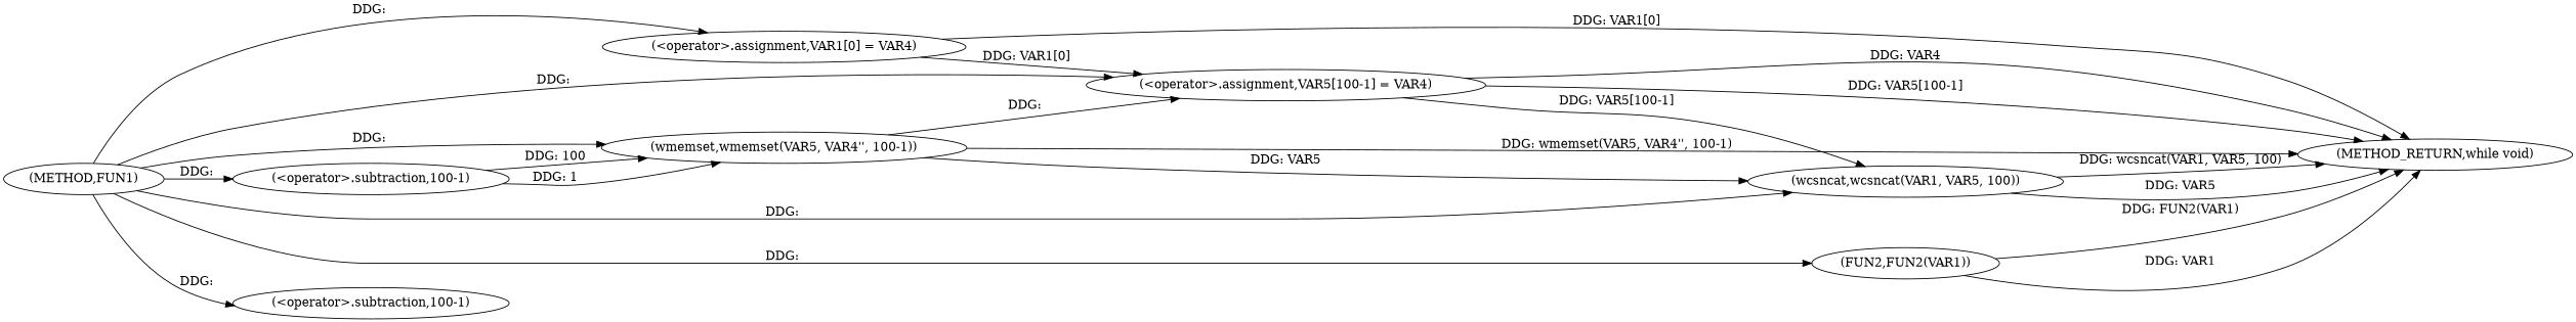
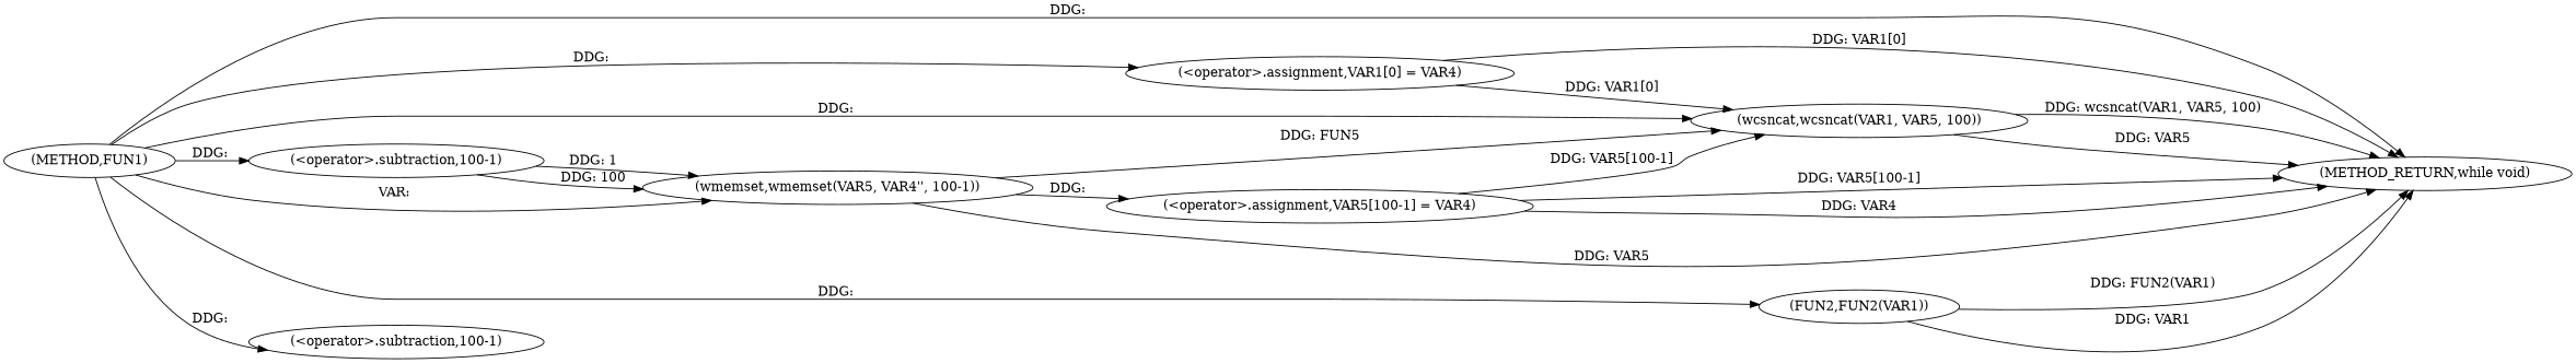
  digraph {
    rankdir=LR
    n1 [label="(METHOD,FUN1)"]
    n2 [label="(<operator>.assignment,VAR1[0] = VAR4)"]
    n3 [label="(wmemset,wmemset(VAR5, VAR4'', 100-1))"]
    n4 [label="(<operator>.subtraction,100-1)"]
    n5 [label="(<operator>.assignment,VAR5[100-1] = VAR4)"]
    n6 [label="(<operator>.subtraction,100-1)"]
    n7 [label="(wcsncat,wcsncat(VAR1, VAR5, 100))"]
    n8 [label="(FUN2,FUN2(VAR1))"]
    n9 [label="(METHOD_RETURN,while void)"]
    n1 -> n2 [label="DDG: "]
-   n1 -> n3 [label="DDG: "]
+   n1 -> n3 [label="VAR: "]
    n1 -> n4 [label="DDG: "]
-   n1 -> n5 [label="DDG: "]
+   n1 -> n9 [label="DDG: "]
    n1 -> n6 [label="DDG: "]
    n1 -> n7 [label="DDG: "]
    n1 -> n8 [label="DDG: "]
-   n2 -> n5 [label="DDG: VAR1[0]"]
+   n2 -> n7 [label="DDG: VAR1[0]"]
    n2 -> n9 [label="DDG: VAR1[0]"]
    n3 -> n5 [label="DDG: "]
-   n3 -> n7 [label="DDG: VAR5"]
-   n3 -> n9 [label="DDG: wmemset(VAR5, VAR4'', 100-1)"]
+   n3 -> n7 [label="DDG: FUN5"]
+   n3 -> n9 [label="DDG: VAR5"]
    n4 -> n3 [label="DDG: 100"]
    n4 -> n3 [label="DDG: 1"]
    n5 -> n7 [label="DDG: VAR5[100-1]"]
    n5 -> n9 [label="DDG: VAR5[100-1]"]
    n5 -> n9 [label="DDG: VAR4"]
    n7 -> n9 [label="DDG: wcsncat(VAR1, VAR5, 100)"]
    n7 -> n9 [label="DDG: VAR5"]
    n8 -> n9 [label="DDG: FUN2(VAR1)"]
    n8 -> n9 [label="DDG: VAR1"]
  }
